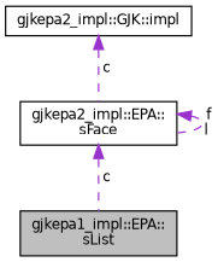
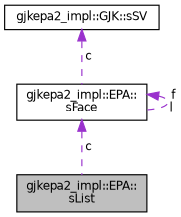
  digraph {
    node [color=black fillcolor=white fontname=Helvetica fontsize=10 shape=record style=filled]
    edge [color=darkorchid3 dir=back fontname=Helvetica fontsize=10 labelfontname=Helvetica labelfontsize=10 style=dashed]
-   n1 [fillcolor=grey75 fontcolor=black height=0.2 label="gjkepa1_impl::EPA::\lsList" width=0.4]
+   n1 [fillcolor=grey75 fontcolor=black height=0.2 label="gjkepa2_impl::EPA::\lsList" width=0.4]
    n2 [height=0.2 label="gjkepa2_impl::EPA::\lsFace" width=0.4]
-   n3 [height=0.2 label="gjkepa2_impl::GJK::impl" width=0.4]
+   n3 [height=0.2 label="gjkepa2_impl::GJK::sSV" width=0.4]
    n2 -> n1 [label=" c"]
    n2 -> n2 [label=" f\nl"]
    n3 -> n2 [label=" c"]
  }
